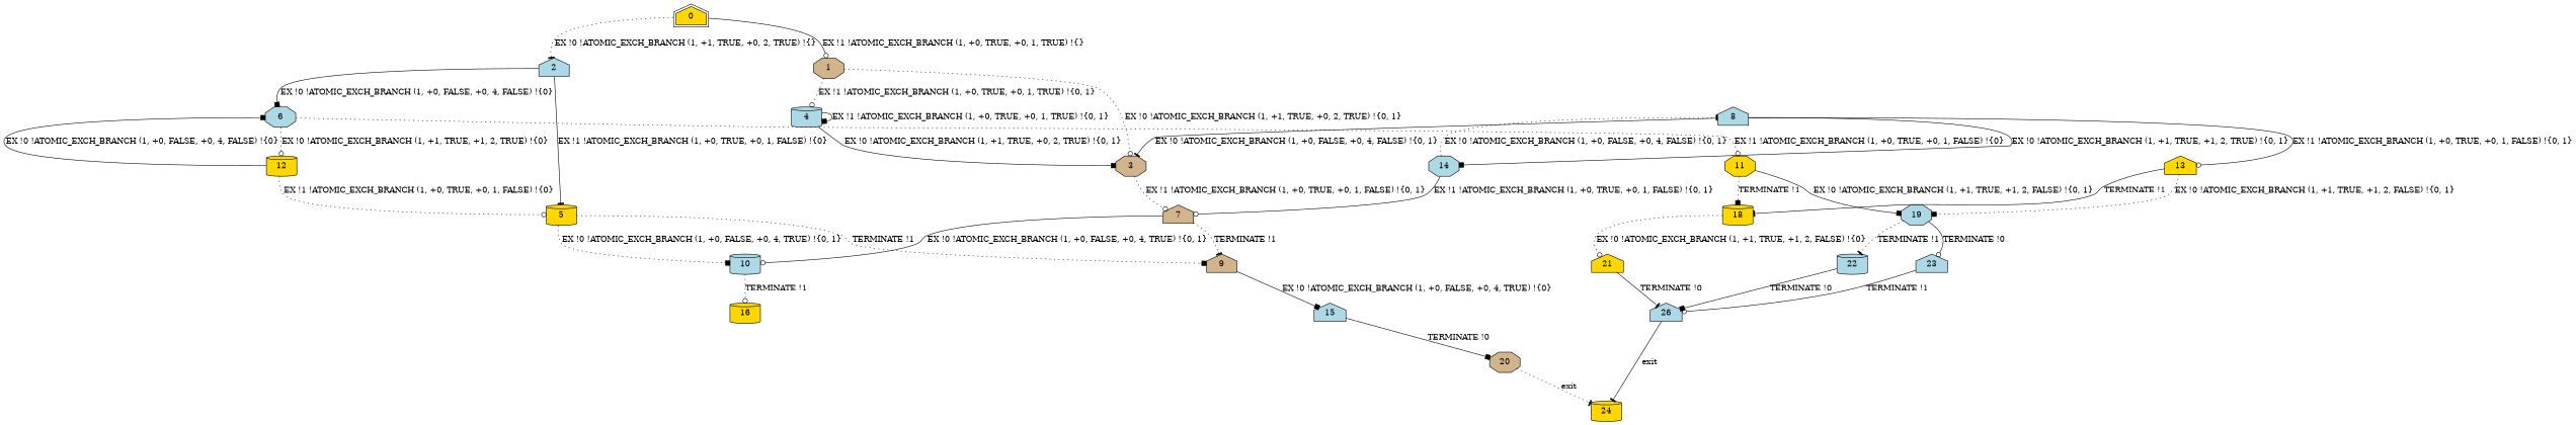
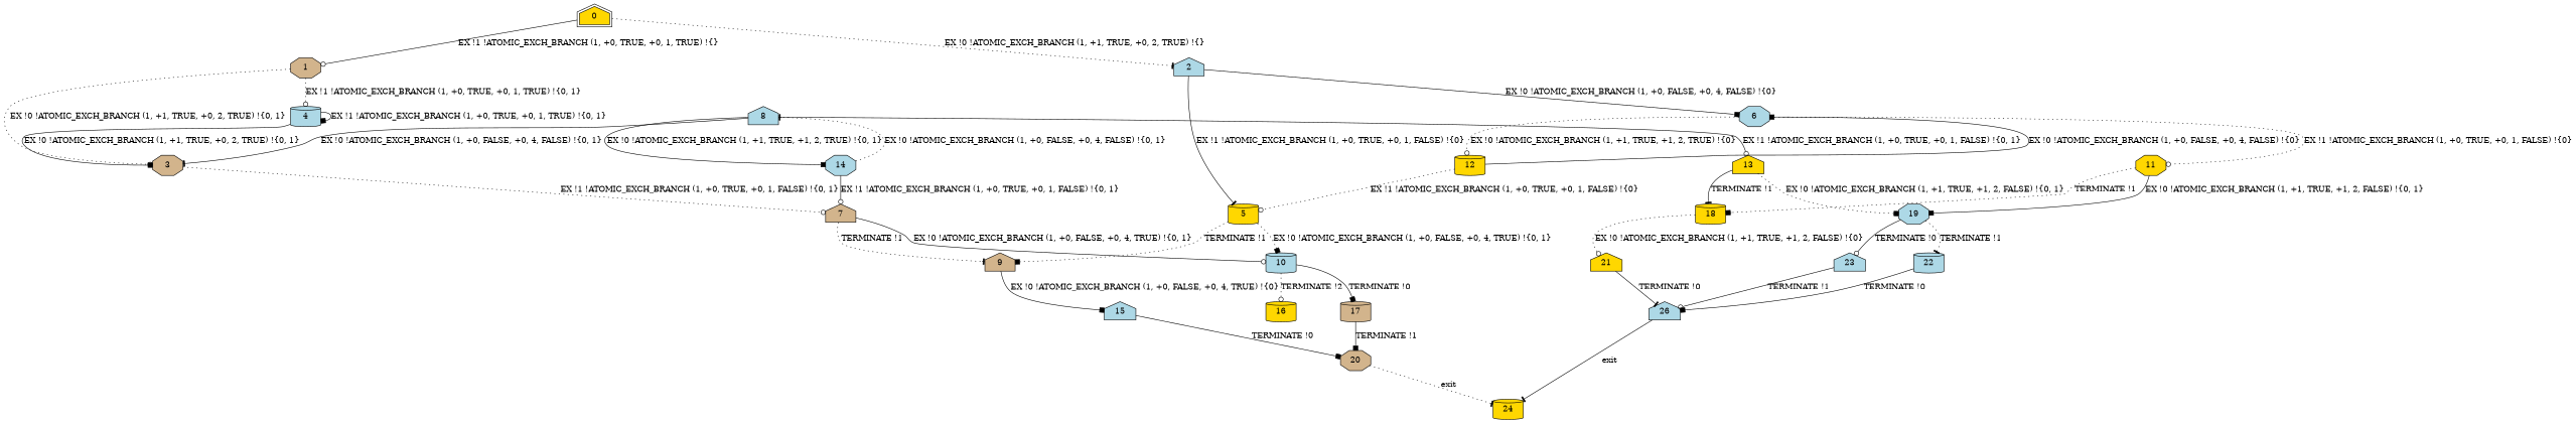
  digraph {
    node [fillcolor=lightblue shape=house style=filled]
    edge [arrowhead=box style=solid]
    0 [fillcolor=gold peripheries=2]
    1 [fillcolor=tan shape=octagon]
    2
    3 [fillcolor=tan shape=octagon]
    4 [shape=cylinder]
    5 [fillcolor=gold shape=cylinder]
    6 [shape=octagon]
    7 [fillcolor=tan]
    9 [fillcolor=tan]
    10 [shape=cylinder]
    11 [fillcolor=gold shape=octagon]
    12 [fillcolor=gold shape=cylinder]
    8
    13 [fillcolor=gold]
    14 [shape=octagon]
    15
    16 [fillcolor=gold shape=cylinder]
+   17 [fillcolor=tan shape=cylinder]
    18 [fillcolor=gold shape=cylinder]
    19 [shape=octagon]
    20 [fillcolor=tan shape=octagon]
    21 [fillcolor=gold]
    22 [shape=cylinder]
    23
    24 [fillcolor=gold shape=cylinder]
    n26 [label=26]
    0 -> 1 [arrowhead=odot label="EX !1 !ATOMIC_EXCH_BRANCH (1, +0, TRUE, +0, 1, TRUE) !{}"]
    0 -> 2 [arrowhead=tee label="EX !0 !ATOMIC_EXCH_BRANCH (1, +1, TRUE, +0, 2, TRUE) !{}" style=dotted]
    1 -> 3 [arrowhead=odot label="EX !0 !ATOMIC_EXCH_BRANCH (1, +1, TRUE, +0, 2, TRUE) !{0, 1}" style=dotted]
    1 -> 4 [arrowhead=odot label="EX !1 !ATOMIC_EXCH_BRANCH (1, +0, TRUE, +0, 1, TRUE) !{0, 1}" style=dotted]
    2 -> 5 [arrowhead=tee label="EX !1 !ATOMIC_EXCH_BRANCH (1, +0, TRUE, +0, 1, FALSE) !{0}"]
    2 -> 6 [label="EX !0 !ATOMIC_EXCH_BRANCH (1, +0, FALSE, +0, 4, FALSE) !{0}"]
    3 -> 7 [arrowhead=odot label="EX !1 !ATOMIC_EXCH_BRANCH (1, +0, TRUE, +0, 1, FALSE) !{0, 1}" style=dotted]
    4 -> 3 [label="EX !0 !ATOMIC_EXCH_BRANCH (1, +1, TRUE, +0, 2, TRUE) !{0, 1}"]
    4 -> 4 [label="EX !1 !ATOMIC_EXCH_BRANCH (1, +0, TRUE, +0, 1, TRUE) !{0, 1}"]
    5 -> 9 [label="TERMINATE !1" style=dotted]
    5 -> 10 [label="EX !0 !ATOMIC_EXCH_BRANCH (1, +0, FALSE, +0, 4, TRUE) !{0, 1}" style=dotted]
    6 -> 11 [arrowhead=odot label="EX !1 !ATOMIC_EXCH_BRANCH (1, +0, TRUE, +0, 1, FALSE) !{0}" style=dotted]
    6 -> 12 [arrowhead=odot label="EX !0 !ATOMIC_EXCH_BRANCH (1, +1, TRUE, +1, 2, TRUE) !{0}" style=dotted]
    7 -> 9 [arrowhead=tee label="TERMINATE !1" style=dotted]
    7 -> 10 [arrowhead=odot label="EX !0 !ATOMIC_EXCH_BRANCH (1, +0, FALSE, +0, 4, TRUE) !{0, 1}"]
    9 -> 15 [label="EX !0 !ATOMIC_EXCH_BRANCH (1, +0, FALSE, +0, 4, TRUE) !{0}"]
-   10 -> 16 [arrowhead=odot label="TERMINATE !1" style=dotted]
+   10 -> 16 [arrowhead=odot label="TERMINATE !2" style=dotted]
+   10 -> 17 [label="TERMINATE !0"]
    11 -> 18 [label="TERMINATE !1" style=dotted]
    11 -> 19 [label="EX !0 !ATOMIC_EXCH_BRANCH (1, +1, TRUE, +1, 2, FALSE) !{0, 1}"]
    12 -> 5 [arrowhead=odot label="EX !1 !ATOMIC_EXCH_BRANCH (1, +0, TRUE, +0, 1, FALSE) !{0}" style=dotted]
    12 -> 6 [label="EX !0 !ATOMIC_EXCH_BRANCH (1, +0, FALSE, +0, 4, FALSE) !{0}"]
    8 -> 3 [arrowhead=tee label="EX !0 !ATOMIC_EXCH_BRANCH (1, +0, FALSE, +0, 4, FALSE) !{0, 1}"]
    8 -> 13 [arrowhead=odot label="EX !1 !ATOMIC_EXCH_BRANCH (1, +0, TRUE, +0, 1, FALSE) !{0, 1}"]
    8 -> 14 [label="EX !0 !ATOMIC_EXCH_BRANCH (1, +1, TRUE, +1, 2, TRUE) !{0, 1}"]
    13 -> 18 [arrowhead=tee label="TERMINATE !1"]
    13 -> 19 [label="EX !0 !ATOMIC_EXCH_BRANCH (1, +1, TRUE, +1, 2, FALSE) !{0, 1}" style=dotted]
    14 -> 7 [arrowhead=odot label="EX !1 !ATOMIC_EXCH_BRANCH (1, +0, TRUE, +0, 1, FALSE) !{0, 1}"]
    14 -> 8 [arrowhead=tee label="EX !0 !ATOMIC_EXCH_BRANCH (1, +0, FALSE, +0, 4, FALSE) !{0, 1}" style=dotted]
    15 -> 20 [label="TERMINATE !0"]
+   17 -> 20 [label="TERMINATE !1"]
    18 -> 21 [arrowhead=odot label="EX !0 !ATOMIC_EXCH_BRANCH (1, +1, TRUE, +1, 2, FALSE) !{0}" style=dotted]
    19 -> 22 [arrowhead=tee label="TERMINATE !1" style=dotted]
    19 -> 23 [arrowhead=odot label="TERMINATE !0"]
    20 -> 24 [arrowhead=tee label=exit style=dotted]
    21 -> n26 [arrowhead=tee label="TERMINATE !0"]
    22 -> n26 [label="TERMINATE !0"]
    23 -> n26 [arrowhead=odot label="TERMINATE !1"]
    n26 -> 24 [arrowhead=tee label=exit]
  }
